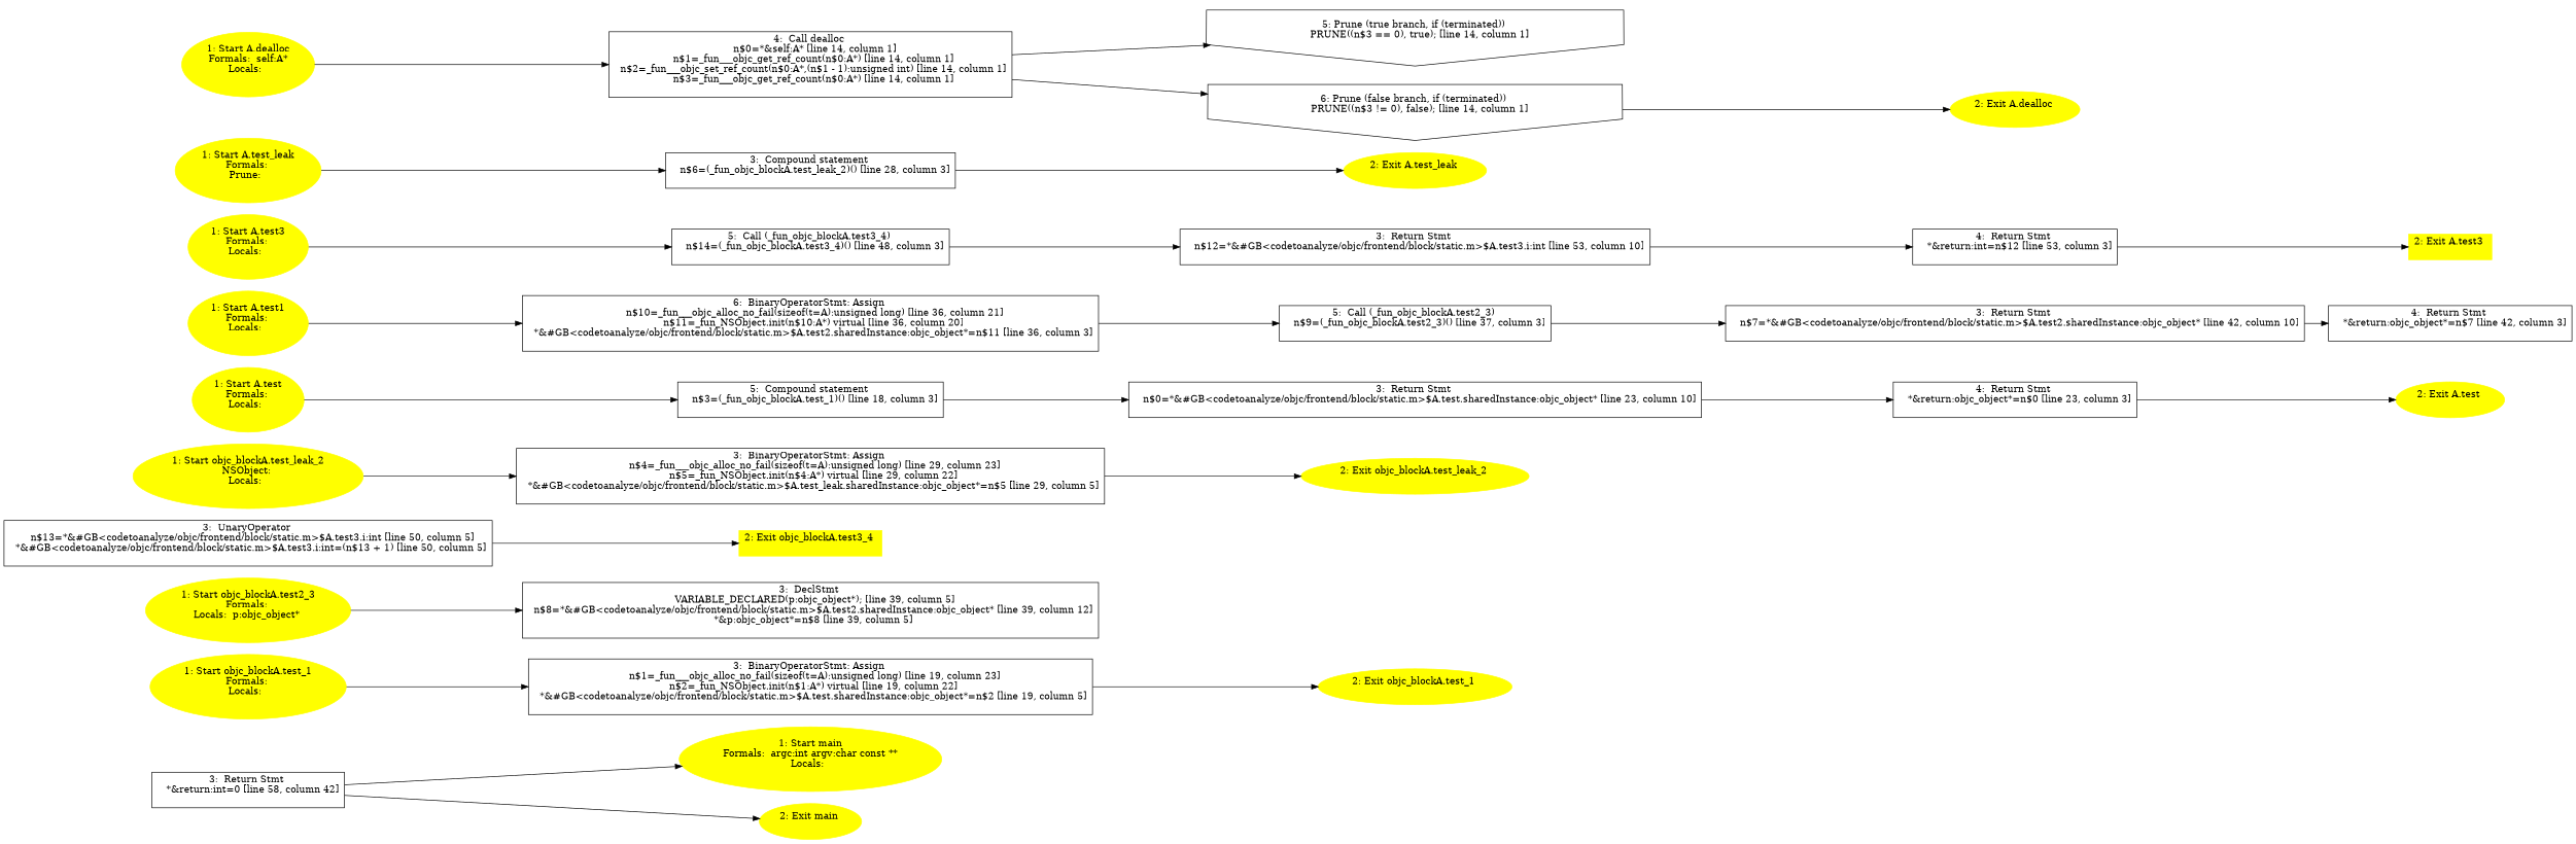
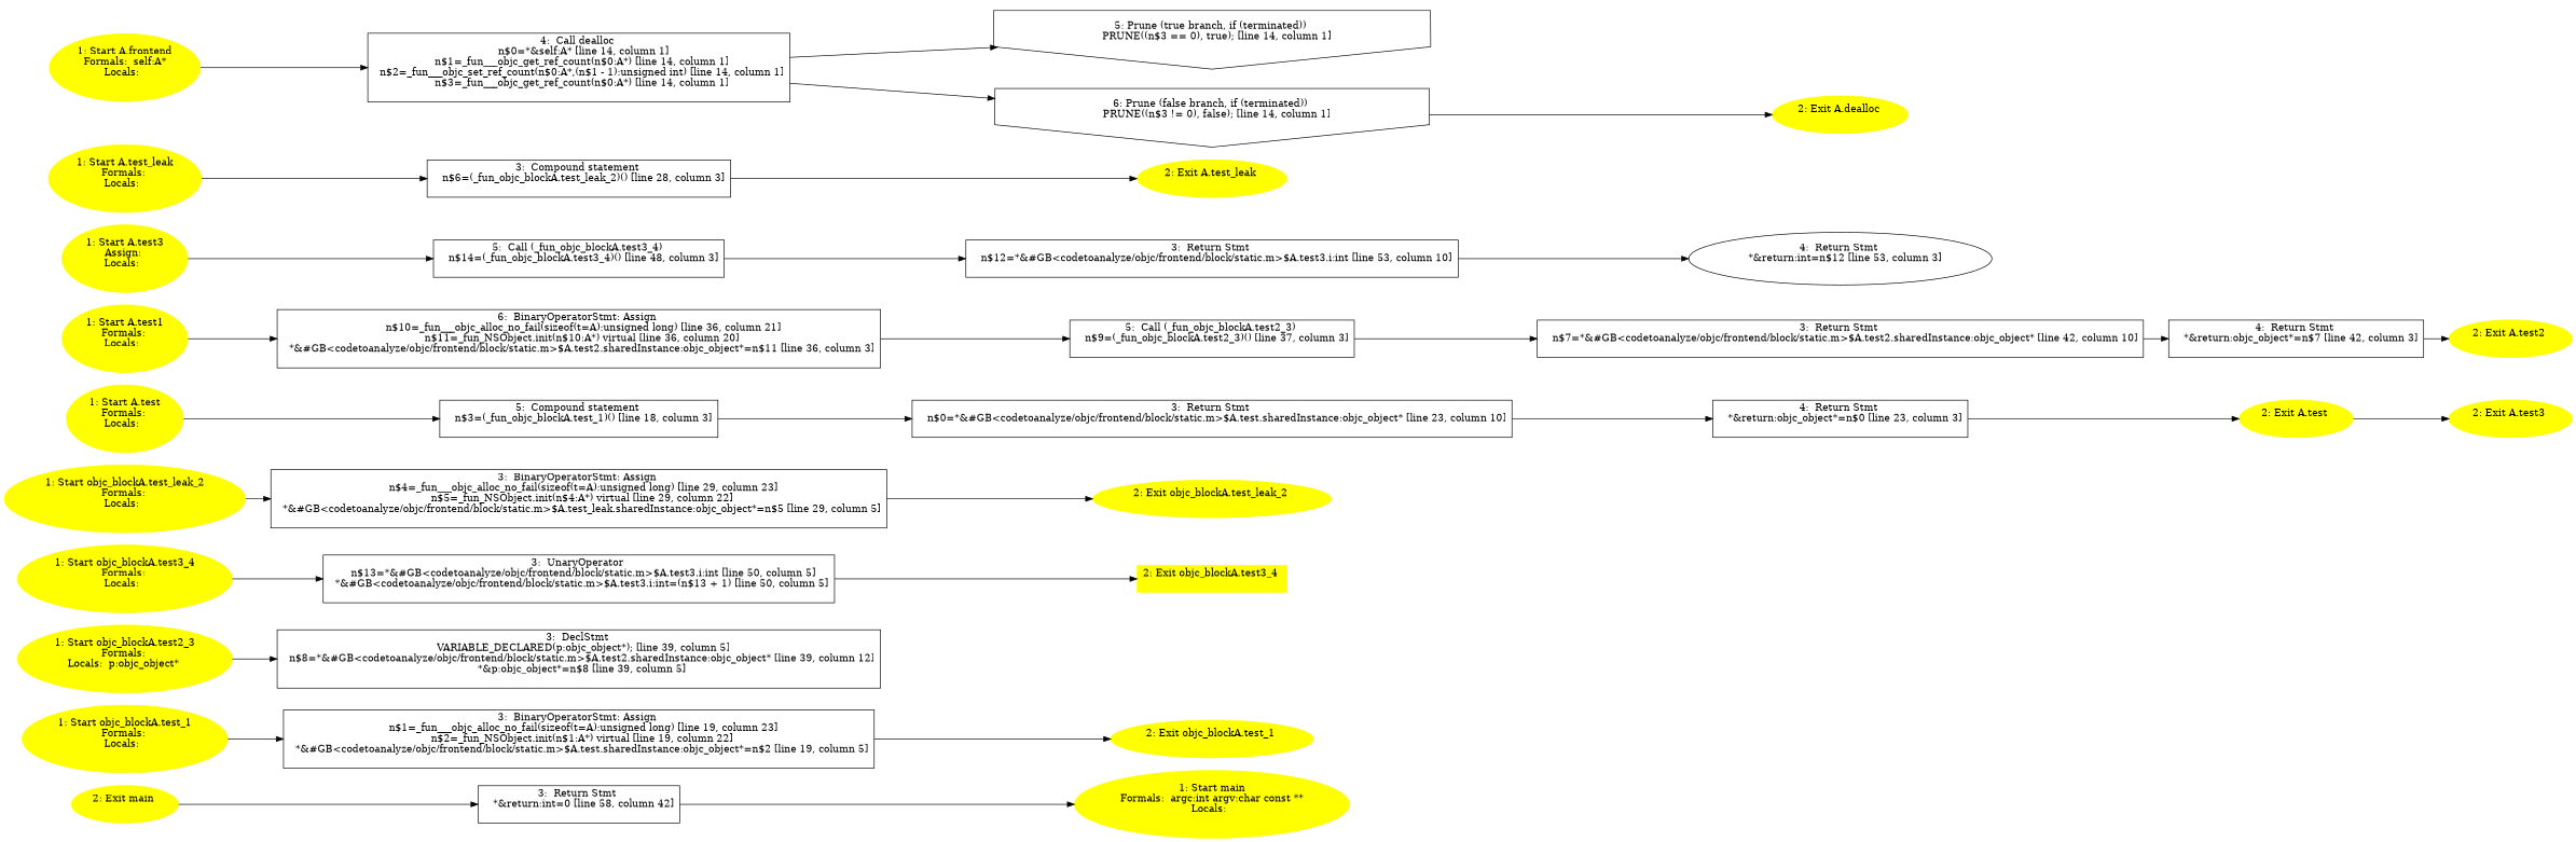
  digraph {
    rankdir=LR
    n1 [color=yellow label="1: Start main\nFormals:  argc:int argv:char const **\nLocals:  \n  " style=filled]
    n2 [label="3:  Return Stmt \n   *&return:int=0 [line 58, column 42]\n " shape=box]
    n3 [color=yellow label="2: Exit main \n  " style=filled]
    n4 [color=yellow label="1: Start objc_blockA.test_1\nFormals: \nLocals:  \n  " style=filled]
    n5 [label="3:  BinaryOperatorStmt: Assign \n   n$1=_fun___objc_alloc_no_fail(sizeof(t=A):unsigned long) [line 19, column 23]\n  n$2=_fun_NSObject.init(n$1:A*) virtual [line 19, column 22]\n  *&#GB<codetoanalyze/objc/frontend/block/static.m>$A.test.sharedInstance:objc_object*=n$2 [line 19, column 5]\n " shape=box]
    n6 [color=yellow label="2: Exit objc_blockA.test_1 \n  " style=filled]
    n7 [color=yellow label="1: Start objc_blockA.test2_3\nFormals: \nLocals:  p:objc_object* \n  " style=filled]
    n8 [label="3:  DeclStmt \n   VARIABLE_DECLARED(p:objc_object*); [line 39, column 5]\n  n$8=*&#GB<codetoanalyze/objc/frontend/block/static.m>$A.test2.sharedInstance:objc_object* [line 39, column 12]\n  *&p:objc_object*=n$8 [line 39, column 5]\n " shape=box]
+   n9 [color=yellow label="1: Start objc_blockA.test3_4\nFormals: \nLocals:  \n  " style=filled]
    n10 [label="3:  UnaryOperator \n   n$13=*&#GB<codetoanalyze/objc/frontend/block/static.m>$A.test3.i:int [line 50, column 5]\n  *&#GB<codetoanalyze/objc/frontend/block/static.m>$A.test3.i:int=(n$13 + 1) [line 50, column 5]\n " shape=box]
    n11 [color=yellow label="2: Exit objc_blockA.test3_4 \n  " shape=box style=filled]
-   n12 [color=yellow label="1: Start objc_blockA.test_leak_2\nNSObject: \nLocals:  \n  " style=filled]
+   n12 [color=yellow label="1: Start objc_blockA.test_leak_2\nFormals: \nLocals:  \n  " style=filled]
    n13 [label="3:  BinaryOperatorStmt: Assign \n   n$4=_fun___objc_alloc_no_fail(sizeof(t=A):unsigned long) [line 29, column 23]\n  n$5=_fun_NSObject.init(n$4:A*) virtual [line 29, column 22]\n  *&#GB<codetoanalyze/objc/frontend/block/static.m>$A.test_leak.sharedInstance:objc_object*=n$5 [line 29, column 5]\n " shape=box]
    n14 [color=yellow label="2: Exit objc_blockA.test_leak_2 \n  " style=filled]
    n15 [color=yellow label="1: Start A.test\nFormals: \nLocals:  \n  " style=filled]
    n16 [label="5:  Compound statement \n   n$3=(_fun_objc_blockA.test_1)() [line 18, column 3]\n " shape=box]
    n17 [label="3:  Return Stmt \n   n$0=*&#GB<codetoanalyze/objc/frontend/block/static.m>$A.test.sharedInstance:objc_object* [line 23, column 10]\n " shape=box]
    n18 [label="4:  Return Stmt \n   *&return:objc_object*=n$0 [line 23, column 3]\n " shape=box]
    n19 [color=yellow label="2: Exit A.test \n  " style=filled]
    n20 [color=yellow label="1: Start A.test1\nFormals: \nLocals:  \n  " style=filled]
    n21 [label="6:  BinaryOperatorStmt: Assign \n   n$10=_fun___objc_alloc_no_fail(sizeof(t=A):unsigned long) [line 36, column 21]\n  n$11=_fun_NSObject.init(n$10:A*) virtual [line 36, column 20]\n  *&#GB<codetoanalyze/objc/frontend/block/static.m>$A.test2.sharedInstance:objc_object*=n$11 [line 36, column 3]\n " shape=box]
    n22 [label="5:  Call (_fun_objc_blockA.test2_3) \n   n$9=(_fun_objc_blockA.test2_3)() [line 37, column 3]\n " shape=box]
    n23 [label="3:  Return Stmt \n   n$7=*&#GB<codetoanalyze/objc/frontend/block/static.m>$A.test2.sharedInstance:objc_object* [line 42, column 10]\n " shape=box]
+   n24 [color=yellow label="2: Exit A.test2 \n  " style=filled]
    n25 [label="4:  Return Stmt \n   *&return:objc_object*=n$7 [line 42, column 3]\n " shape=box]
-   n26 [color=yellow label="1: Start A.test3\nFormals: \nLocals:  \n  " style=filled]
+   n26 [color=yellow label="1: Start A.test3\nAssign: \nLocals:  \n  " style=filled]
    n27 [label="5:  Call (_fun_objc_blockA.test3_4) \n   n$14=(_fun_objc_blockA.test3_4)() [line 48, column 3]\n " shape=box]
    n28 [label="3:  Return Stmt \n   n$12=*&#GB<codetoanalyze/objc/frontend/block/static.m>$A.test3.i:int [line 53, column 10]\n " shape=box]
-   n29 [label="4:  Return Stmt \n   *&return:int=n$12 [line 53, column 3]\n " shape=box]
-   n30 [color=yellow label="2: Exit A.test3 \n  " style=filled shape=box]
-   n31 [color=yellow label="1: Start A.test_leak\nFormals: \nPrune:  \n  " style=filled]
+   n29 [label="4:  Return Stmt \n   *&return:int=n$12 [line 53, column 3]\n " shape=ellipse]
+   n30 [color=yellow label="2: Exit A.test3 \n  " style=filled]
+   n31 [color=yellow label="1: Start A.test_leak\nFormals: \nLocals:  \n  " style=filled]
    n32 [label="3:  Compound statement \n   n$6=(_fun_objc_blockA.test_leak_2)() [line 28, column 3]\n " shape=box]
    n33 [color=yellow label="2: Exit A.test_leak \n  " style=filled]
-   n34 [color=yellow label="1: Start A.dealloc\nFormals:  self:A*\nLocals:  \n  " style=filled]
+   n34 [color=yellow label="1: Start A.frontend\nFormals:  self:A*\nLocals:  \n  " style=filled]
    n35 [label="4:  Call dealloc \n   n$0=*&self:A* [line 14, column 1]\n  n$1=_fun___objc_get_ref_count(n$0:A*) [line 14, column 1]\n  n$2=_fun___objc_set_ref_count(n$0:A*,(n$1 - 1):unsigned int) [line 14, column 1]\n  n$3=_fun___objc_get_ref_count(n$0:A*) [line 14, column 1]\n " shape=box]
    n36 [label="5: Prune (true branch, if (terminated)) \n   PRUNE((n$3 == 0), true); [line 14, column 1]\n " shape=invhouse]
    n37 [label="6: Prune (false branch, if (terminated)) \n   PRUNE((n$3 != 0), false); [line 14, column 1]\n " shape=invhouse]
    n38 [color=yellow label="2: Exit A.dealloc \n  " style=filled]
    n2 -> n1
-   n2 -> n3
+   n3 -> n2
    n4 -> n5
    n5 -> n6
    n7 -> n8
+   n9 -> n10
    n10 -> n11
    n12 -> n13
    n13 -> n14
    n15 -> n16
    n16 -> n17
    n17 -> n18
    n18 -> n19
    n20 -> n21
    n21 -> n22
    n22 -> n23
    n23 -> n25
+   n25 -> n24
    n26 -> n27
    n27 -> n28
    n28 -> n29
-   n29 -> n30
+   n19 -> n30
    n31 -> n32
    n32 -> n33
    n34 -> n35
    n35 -> n36
    n35 -> n37
    n37 -> n38
  }
